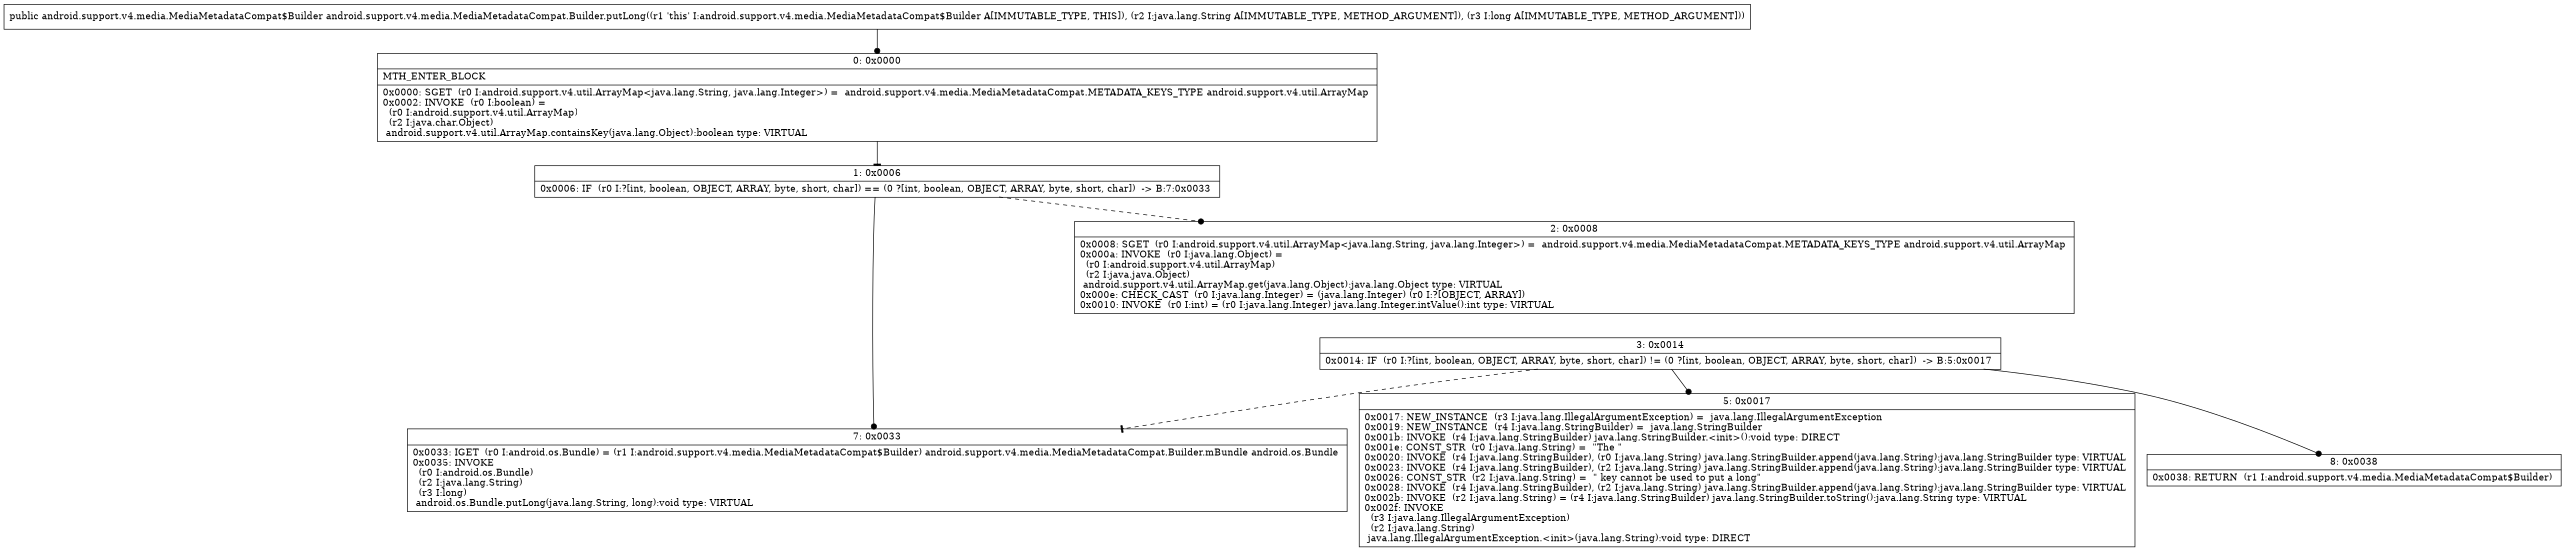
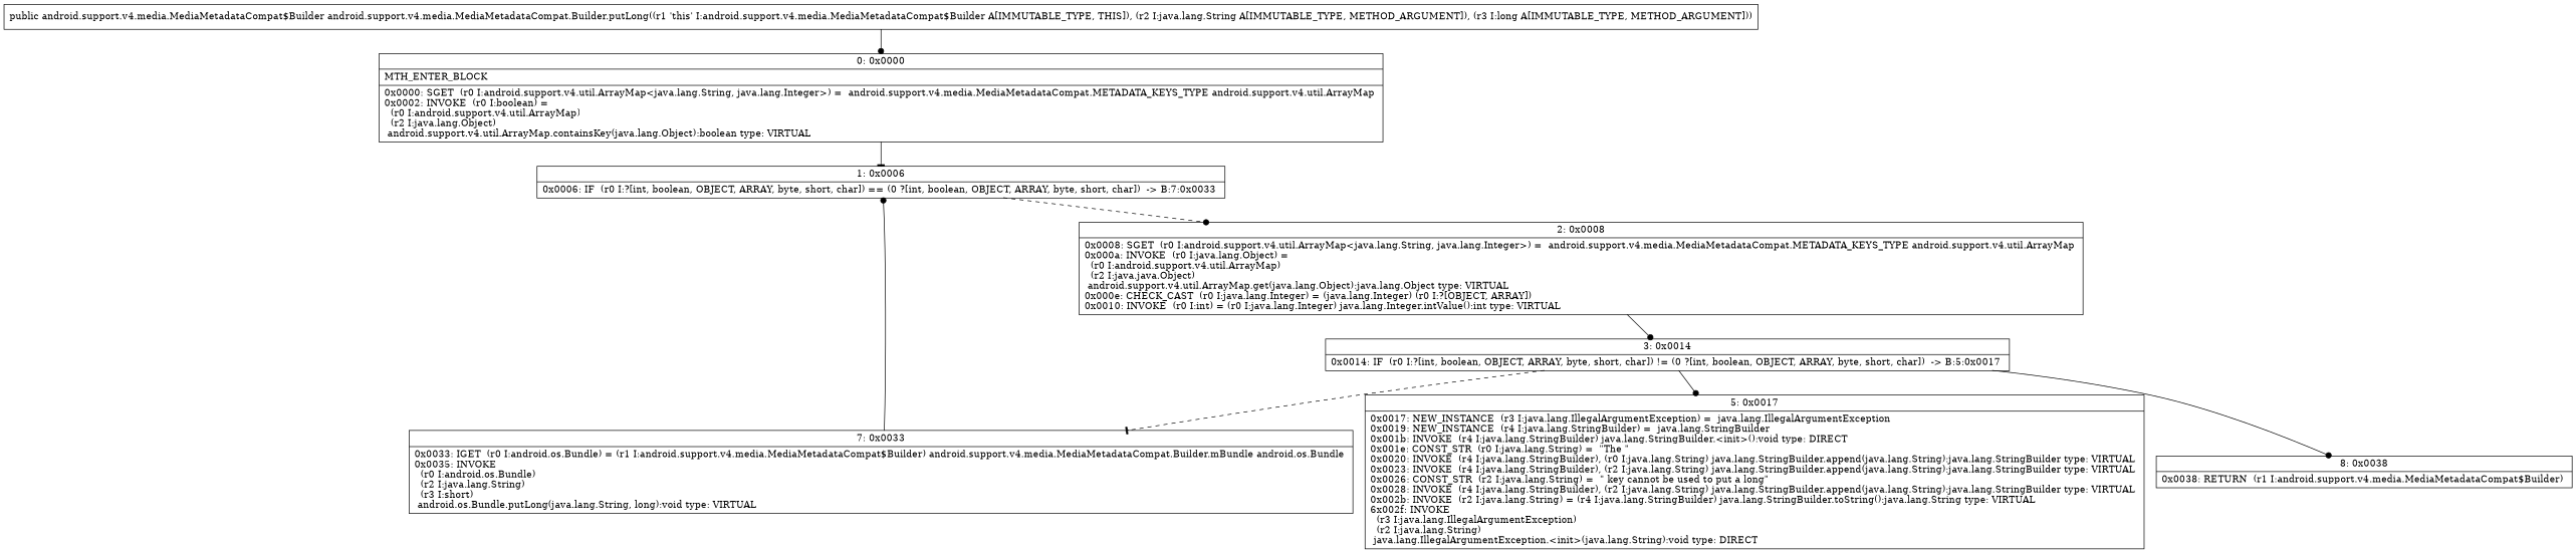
  digraph {
    node [shape=record]
    edge [arrowhead=dot]
-   n1 [label="{0\:\ 0x0000|MTH_ENTER_BLOCK\l|0x0000: SGET  (r0 I:android.support.v4.util.ArrayMap\<java.lang.String, java.lang.Integer\>) =  android.support.v4.media.MediaMetadataCompat.METADATA_KEYS_TYPE android.support.v4.util.ArrayMap \l0x0002: INVOKE  (r0 I:boolean) = \l  (r0 I:android.support.v4.util.ArrayMap)\l  (r2 I:java.char.Object)\l android.support.v4.util.ArrayMap.containsKey(java.lang.Object):boolean type: VIRTUAL \l}"]
+   n1 [label="{0\:\ 0x0000|MTH_ENTER_BLOCK\l|0x0000: SGET  (r0 I:android.support.v4.util.ArrayMap\<java.lang.String, java.lang.Integer\>) =  android.support.v4.media.MediaMetadataCompat.METADATA_KEYS_TYPE android.support.v4.util.ArrayMap \l0x0002: INVOKE  (r0 I:boolean) = \l  (r0 I:android.support.v4.util.ArrayMap)\l  (r2 I:java.lang.Object)\l android.support.v4.util.ArrayMap.containsKey(java.lang.Object):boolean type: VIRTUAL \l}"]
    n2 [label="{1\:\ 0x0006|0x0006: IF  (r0 I:?[int, boolean, OBJECT, ARRAY, byte, short, char]) == (0 ?[int, boolean, OBJECT, ARRAY, byte, short, char])  \-\> B:7:0x0033 \l}"]
    n3 [label="{2\:\ 0x0008|0x0008: SGET  (r0 I:android.support.v4.util.ArrayMap\<java.lang.String, java.lang.Integer\>) =  android.support.v4.media.MediaMetadataCompat.METADATA_KEYS_TYPE android.support.v4.util.ArrayMap \l0x000a: INVOKE  (r0 I:java.lang.Object) = \l  (r0 I:android.support.v4.util.ArrayMap)\l  (r2 I:java.java.Object)\l android.support.v4.util.ArrayMap.get(java.lang.Object):java.lang.Object type: VIRTUAL \l0x000e: CHECK_CAST  (r0 I:java.lang.Integer) = (java.lang.Integer) (r0 I:?[OBJECT, ARRAY]) \l0x0010: INVOKE  (r0 I:int) = (r0 I:java.lang.Integer) java.lang.Integer.intValue():int type: VIRTUAL \l}"]
-   n4 [label="{7\:\ 0x0033|0x0033: IGET  (r0 I:android.os.Bundle) = (r1 I:android.support.v4.media.MediaMetadataCompat$Builder) android.support.v4.media.MediaMetadataCompat.Builder.mBundle android.os.Bundle \l0x0035: INVOKE  \l  (r0 I:android.os.Bundle)\l  (r2 I:java.lang.String)\l  (r3 I:long)\l android.os.Bundle.putLong(java.lang.String, long):void type: VIRTUAL \l}"]
+   n4 [label="{7\:\ 0x0033|0x0033: IGET  (r0 I:android.os.Bundle) = (r1 I:android.support.v4.media.MediaMetadataCompat$Builder) android.support.v4.media.MediaMetadataCompat.Builder.mBundle android.os.Bundle \l0x0035: INVOKE  \l  (r0 I:android.os.Bundle)\l  (r2 I:java.lang.String)\l  (r3 I:short)\l android.os.Bundle.putLong(java.lang.String, long):void type: VIRTUAL \l}"]
    n5 [label="{3\:\ 0x0014|0x0014: IF  (r0 I:?[int, boolean, OBJECT, ARRAY, byte, short, char]) != (0 ?[int, boolean, OBJECT, ARRAY, byte, short, char])  \-\> B:5:0x0017 \l}"]
-   n6 [label="{5\:\ 0x0017|0x0017: NEW_INSTANCE  (r3 I:java.lang.IllegalArgumentException) =  java.lang.IllegalArgumentException \l0x0019: NEW_INSTANCE  (r4 I:java.lang.StringBuilder) =  java.lang.StringBuilder \l0x001b: INVOKE  (r4 I:java.lang.StringBuilder) java.lang.StringBuilder.\<init\>():void type: DIRECT \l0x001e: CONST_STR  (r0 I:java.lang.String) =  \"The \" \l0x0020: INVOKE  (r4 I:java.lang.StringBuilder), (r0 I:java.lang.String) java.lang.StringBuilder.append(java.lang.String):java.lang.StringBuilder type: VIRTUAL \l0x0023: INVOKE  (r4 I:java.lang.StringBuilder), (r2 I:java.lang.String) java.lang.StringBuilder.append(java.lang.String):java.lang.StringBuilder type: VIRTUAL \l0x0026: CONST_STR  (r2 I:java.lang.String) =  \" key cannot be used to put a long\" \l0x0028: INVOKE  (r4 I:java.lang.StringBuilder), (r2 I:java.lang.String) java.lang.StringBuilder.append(java.lang.String):java.lang.StringBuilder type: VIRTUAL \l0x002b: INVOKE  (r2 I:java.lang.String) = (r4 I:java.lang.StringBuilder) java.lang.StringBuilder.toString():java.lang.String type: VIRTUAL \l0x002f: INVOKE  \l  (r3 I:java.lang.IllegalArgumentException)\l  (r2 I:java.lang.String)\l java.lang.IllegalArgumentException.\<init\>(java.lang.String):void type: DIRECT \l}"]
+   n6 [label="{5\:\ 0x0017|0x0017: NEW_INSTANCE  (r3 I:java.lang.IllegalArgumentException) =  java.lang.IllegalArgumentException \l0x0019: NEW_INSTANCE  (r4 I:java.lang.StringBuilder) =  java.lang.StringBuilder \l0x001b: INVOKE  (r4 I:java.lang.StringBuilder) java.lang.StringBuilder.\<init\>():void type: DIRECT \l0x001e: CONST_STR  (r0 I:java.lang.String) =  \"The \" \l0x0020: INVOKE  (r4 I:java.lang.StringBuilder), (r0 I:java.lang.String) java.lang.StringBuilder.append(java.lang.String):java.lang.StringBuilder type: VIRTUAL \l0x0023: INVOKE  (r4 I:java.lang.StringBuilder), (r2 I:java.lang.String) java.lang.StringBuilder.append(java.lang.String):java.lang.StringBuilder type: VIRTUAL \l0x0026: CONST_STR  (r2 I:java.lang.String) =  \" key cannot be used to put a long\" \l0x0028: INVOKE  (r4 I:java.lang.StringBuilder), (r2 I:java.lang.String) java.lang.StringBuilder.append(java.lang.String):java.lang.StringBuilder type: VIRTUAL \l0x002b: INVOKE  (r2 I:java.lang.String) = (r4 I:java.lang.StringBuilder) java.lang.StringBuilder.toString():java.lang.String type: VIRTUAL \l6x002f: INVOKE  \l  (r3 I:java.lang.IllegalArgumentException)\l  (r2 I:java.lang.String)\l java.lang.IllegalArgumentException.\<init\>(java.lang.String):void type: DIRECT \l}"]
    n7 [label="{8\:\ 0x0038|0x0038: RETURN  (r1 I:android.support.v4.media.MediaMetadataCompat$Builder) \l}"]
    n8 [label="{public android.support.v4.media.MediaMetadataCompat$Builder android.support.v4.media.MediaMetadataCompat.Builder.putLong((r1 'this' I:android.support.v4.media.MediaMetadataCompat$Builder A[IMMUTABLE_TYPE, THIS]), (r2 I:java.lang.String A[IMMUTABLE_TYPE, METHOD_ARGUMENT]), (r3 I:long A[IMMUTABLE_TYPE, METHOD_ARGUMENT])) }"]
    n1 -> n2 [arrowhead=tee]
    n2 -> n3 [style=dashed]
-   n2 -> n4
+   n4 -> n2
+   n3 -> n5
    n5 -> n4 [arrowhead=tee style=dashed]
    n5 -> n6
    n5 -> n7
    n8 -> n1
  }
